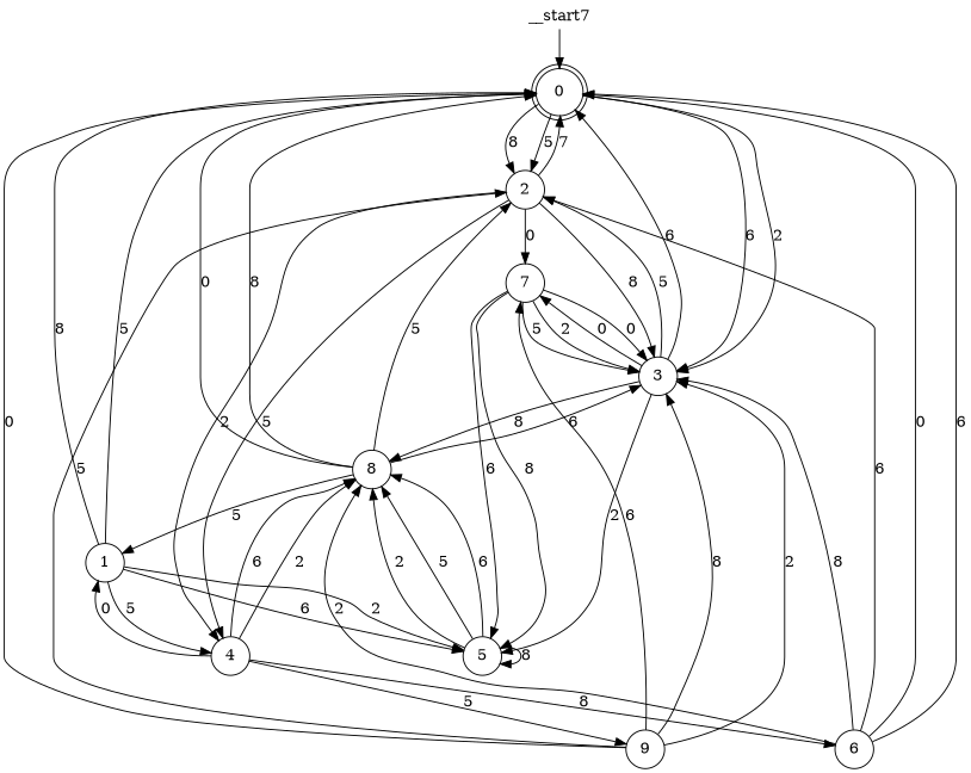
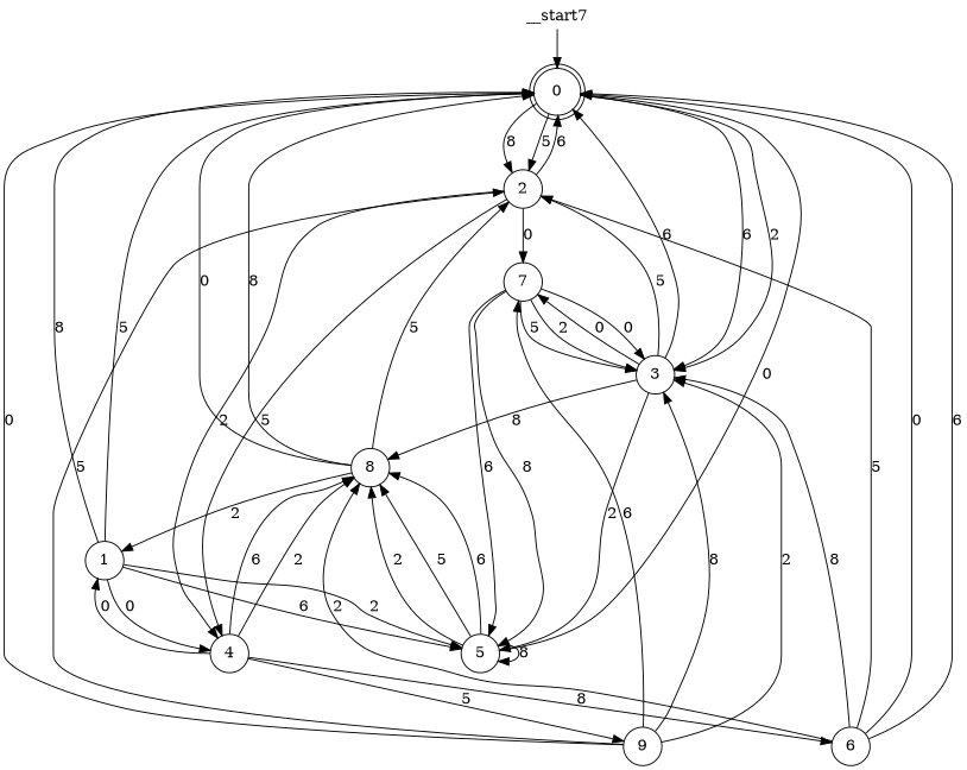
  digraph {
    node [shape=circle]
    n1 [label=0 shape=doublecircle]
    n2 [label=2]
    n3 [label=3]
    n4 [label=1]
    n5 [label=4]
    n6 [label=5]
    n7 [label=7]
    n8 [label=8]
    n9 [label=6]
    n10 [label=9]
    n11 [height=0 label=__start7 shape=none width=0]
    n1 -> n2 [label=8]
    n1 -> n2 [label=5]
    n1 -> n3 [label=6]
    n1 -> n3 [label=2]
-   n2 -> n1 [label=7]
-   n2 -> n3 [label=8]
+   n2 -> n1 [label=6]
    n2 -> n5 [label=2]
    n2 -> n5 [label=5]
    n2 -> n7 [label=0]
    n3 -> n1 [label=6]
    n3 -> n2 [label=5]
    n3 -> n6 [label=2]
    n3 -> n7 [label=0]
    n3 -> n8 [label=8]
    n4 -> n1 [label=8]
    n4 -> n1 [label=5]
-   n4 -> n5 [label=5]
+   n4 -> n5 [label=0]
    n4 -> n6 [label=6]
    n4 -> n6 [label=2]
    n5 -> n4 [label=0]
    n5 -> n8 [label=6]
    n5 -> n8 [label=2]
    n5 -> n9 [label=8]
    n5 -> n10 [label=5]
+   n6 -> n1 [label=0]
    n6 -> n6 [label=8]
    n6 -> n8 [label=6]
    n6 -> n8 [label=2]
    n6 -> n8 [label=5]
    n7 -> n3 [label=0]
    n7 -> n3 [label=2]
    n7 -> n3 [label=5]
    n7 -> n6 [label=8]
    n7 -> n6 [label=6]
    n8 -> n1 [label=0]
    n8 -> n1 [label=8]
    n8 -> n2 [label=5]
-   n8 -> n3 [label=6]
-   n8 -> n4 [label=5]
+   n8 -> n4 [label=2]
    n9 -> n1 [label=0]
    n9 -> n1 [label=6]
-   n9 -> n2 [label=6]
+   n9 -> n2 [label=5]
    n9 -> n3 [label=8]
    n9 -> n8 [label=2]
    n10 -> n1 [label=0]
    n10 -> n2 [label=5]
    n10 -> n3 [label=8]
    n10 -> n3 [label=2]
    n10 -> n7 [label=6]
    n11 -> n1
  }
